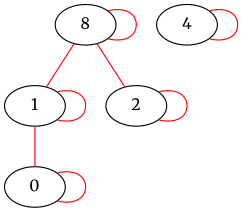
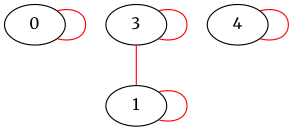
  graph {
    fontname=Merriweather
    node [fontname=Merriweather]
    edge [color=Red fontname=Merriweather]
    0
    1
-   2
-   3 [label=8]
+   3
    4
    0 -- 0
-   1 -- 0
    1 -- 1
-   2 -- 2
    3 -- 1
-   3 -- 2
    3 -- 3
    4 -- 4
  }
